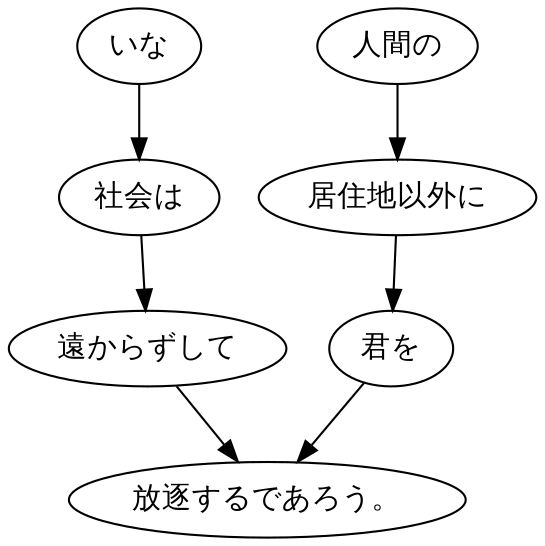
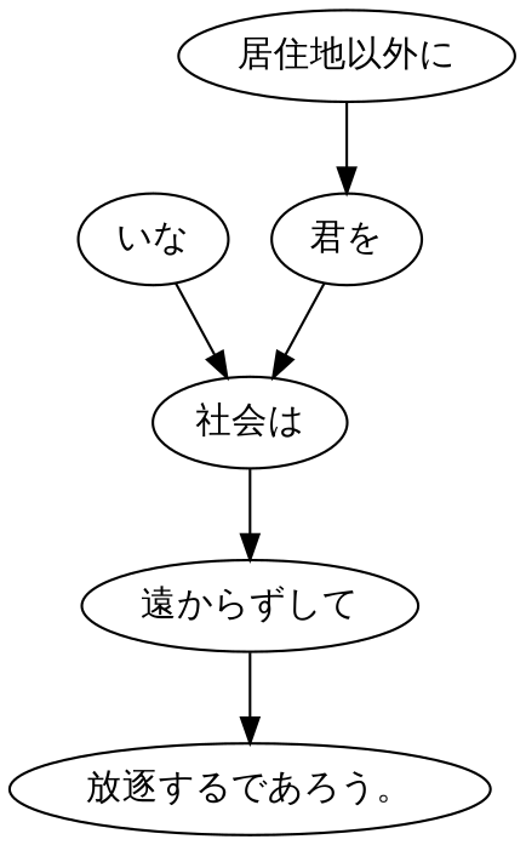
  digraph {
    n1 [label="いな"]
    n2 [label="社会は"]
    n3 [label="遠からずして"]
    n4 [label="放逐するであろう。"]
    n5 [label="君を"]
-   n6 [label="人間の"]
    n7 [label="居住地以外に"]
    n1 -> n2
    n2 -> n3
    n3 -> n4
-   n5 -> n4
-   n6 -> n7
+   n5 -> n2
    n7 -> n5
  }
